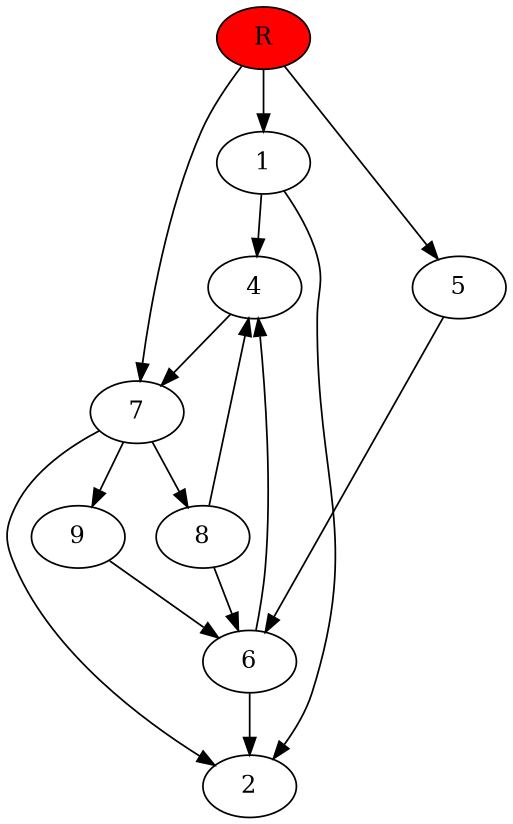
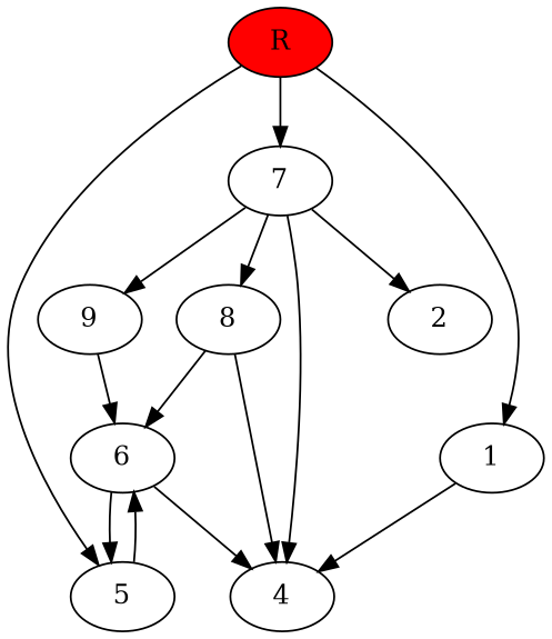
  digraph {
    1
    2
    4
    n4 [label=9]
    6
    5
    7
    8
    R [fillcolor="#ff0000" style=filled]
-   1 -> 2
    1 -> 4
    n4 -> 6
    6 -> 4
-   6 -> 2
+   6 -> 5
    5 -> 6
    7 -> 2
-   4 -> 7
+   7 -> 4
    7 -> n4
    7 -> 8
    8 -> 4
    8 -> 6
    R -> 1
    R -> 5
    R -> 7
  }
